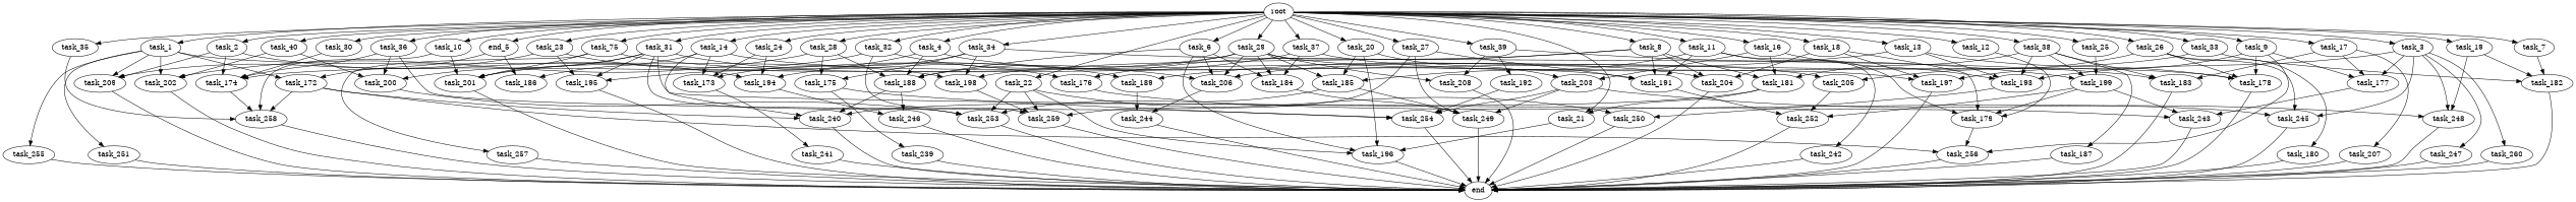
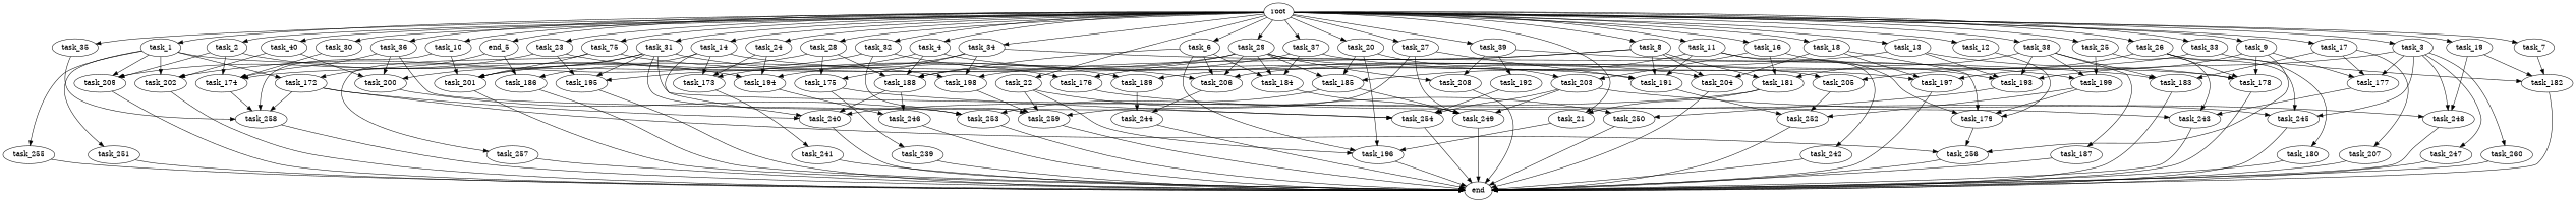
  digraph {
    task_12
    task_179
    task_256
    task_199
    task_252
    end
    task_36
    task_254
    task_200
    task_174
    task_253
    task_258
    task_19
    task_182
    task_248
    task_249
    task_196
    root
    task_10
    task_18
    task_1
    task_4
    task_33
    n24 [label=task_75]
    n25 [label=end_5]
    task_22
    task_14
    task_21
    task_38
    task_16
    task_7
    task_24
    task_27
    task_26
    task_30
    task_39
    task_17
    task_31
    task_2
    task_35
    task_3
    task_40
    task_8
    task_25
    task_28
    task_23
    task_6
    task_32
    task_20
    task_9
    task_37
    task_34
    task_29
    task_13
    task_11
    task_201
    task_197
    task_204
    task_209
    task_172
    task_255
    task_198
    task_202
    task_251
    task_205
    task_188
    task_195
    task_206
    task_257
    task_191
    task_186
    task_259
    task_250
    task_173
    task_240
    task_183
    task_181
    task_193
    task_187
    task_203
    task_194
    task_245
    task_180
    task_178
    task_192
    task_208
    task_177
    task_207
    task_189
    task_243
    task_260
    task_247
    task_176
    task_175
    task_184
    task_185
    task_242
    task_244
    task_246
    task_241
    task_239
    task_12 -> task_179
    task_179 -> task_256
    task_256 -> end
    task_199 -> task_179
    task_199 -> task_252
    task_252 -> end
    task_36 -> task_254
    task_36 -> task_200
    task_36 -> task_174
    task_254 -> end
    task_200 -> task_253
    task_174 -> task_258
    task_253 -> end
    task_258 -> end
    task_19 -> task_182
    task_19 -> task_248
    task_182 -> end
    task_248 -> end
    task_249 -> end
    task_196 -> end
    root -> task_12
    root -> task_36
    root -> task_19
    root -> task_10
    root -> task_18
    root -> task_1
    root -> task_4
    root -> task_33
    root -> n24
    root -> n25
    root -> task_22
    root -> task_14
    root -> task_21
    root -> task_38
    root -> task_16
    root -> task_7
    root -> task_24
    root -> task_27
    root -> task_26
    root -> task_30
    root -> task_39
    root -> task_17
    root -> task_31
    root -> task_2
    root -> task_35
    root -> task_3
    root -> task_40
    root -> task_8
    root -> task_25
    root -> task_28
    root -> task_23
    root -> task_6
    root -> task_32
    root -> task_20
    root -> task_9
    root -> task_37
    root -> task_34
    root -> task_29
    root -> task_13
    root -> task_11
    task_10 -> task_258
    task_10 -> task_201
    task_18 -> task_179
    task_18 -> task_197
    task_18 -> task_204
    task_1 -> task_209
    task_1 -> task_172
    task_1 -> task_255
    task_1 -> task_198
    task_1 -> task_202
    task_1 -> task_251
    task_4 -> task_205
    task_4 -> task_188
    task_4 -> task_195
    task_33 -> task_182
    task_33 -> task_206
    n24 -> task_201
    n24 -> task_257
    n24 -> task_191
    n25 -> task_172
    n25 -> task_186
-   task_22 -> task_253
    task_22 -> task_196
    task_22 -> task_259
    task_22 -> task_250
    task_14 -> task_204
    task_14 -> task_186
    task_14 -> task_173
    task_14 -> task_240
    task_21 -> task_196
    task_38 -> task_199
    task_38 -> task_183
    task_38 -> task_181
    task_38 -> task_193
    task_38 -> task_187
    task_16 -> task_181
    task_16 -> task_193
    task_16 -> task_203
    task_7 -> task_182
    task_24 -> task_173
    task_24 -> task_194
    task_27 -> task_249
    task_27 -> task_191
    task_27 -> task_259
    task_26 -> task_205
    task_26 -> task_245
    task_26 -> task_180
    task_26 -> task_178
    task_30 -> task_174
    task_39 -> task_199
    task_39 -> task_192
    task_39 -> task_208
    task_17 -> task_183
    task_17 -> task_177
    task_17 -> task_207
    task_31 -> task_200
    task_31 -> task_253
    task_31 -> task_201
    task_31 -> task_195
    task_31 -> task_189
    task_31 -> task_243
    task_2 -> task_174
    task_2 -> task_209
    task_2 -> task_194
    task_35 -> task_258
    task_3 -> task_248
    task_3 -> task_193
    task_3 -> task_245
    task_3 -> task_177
    task_3 -> task_260
    task_3 -> task_247
    task_40 -> task_200
    task_40 -> task_202
    task_8 -> task_204
    task_8 -> task_198
    task_8 -> task_191
    task_8 -> task_181
    task_8 -> task_176
    task_25 -> task_199
-   task_199 -> task_243
+   task_25 -> task_243
    task_28 -> task_202
    task_28 -> task_188
    task_28 -> task_175
    task_23 -> task_209
    task_23 -> task_195
    task_23 -> task_176
    task_6 -> task_196
    task_6 -> task_188
    task_6 -> task_206
    task_6 -> task_184
    task_32 -> task_201
    task_32 -> task_206
    task_32 -> task_259
    task_20 -> task_196
    task_20 -> task_203
    task_20 -> task_185
    task_9 -> task_256
    task_9 -> task_197
    task_9 -> task_178
    task_9 -> task_177
    task_37 -> task_194
    task_37 -> task_178
    task_37 -> task_184
    task_34 -> task_198
    task_34 -> task_173
    task_34 -> task_183
    task_34 -> task_175
    task_29 -> task_174
    task_29 -> task_197
    task_29 -> task_188
    task_29 -> task_206
    task_29 -> task_208
    task_29 -> task_184
    task_29 -> task_185
    task_13 -> task_193
    task_13 -> task_178
    task_13 -> task_189
    task_11 -> task_179
    task_11 -> task_191
    task_11 -> task_185
    task_11 -> task_242
    task_201 -> end
    task_197 -> end
    task_204 -> end
    task_209 -> end
    task_172 -> task_256
    task_172 -> task_258
    task_172 -> task_240
    task_255 -> end
    task_198 -> task_259
    task_202 -> end
    task_251 -> end
    task_205 -> task_252
    task_188 -> task_240
    task_188 -> task_246
    task_195 -> end
    task_206 -> task_244
    task_257 -> end
    task_191 -> task_252
+   task_186 -> end
    task_259 -> end
    task_250 -> end
    task_173 -> task_241
    task_240 -> end
    task_183 -> end
    task_181 -> task_21
    task_181 -> task_240
    task_193 -> task_250
    task_187 -> end
    task_203 -> task_254
    task_203 -> task_248
    task_203 -> task_249
    task_194 -> task_246
    task_245 -> end
    task_180 -> end
    task_178 -> end
    task_192 -> task_254
    task_208 -> end
    task_177 -> task_243
    task_207 -> end
    task_189 -> task_244
    task_243 -> end
    task_260 -> end
    task_247 -> end
    task_176 -> task_245
    task_175 -> task_254
    task_175 -> task_239
    task_184 -> task_249
    task_185 -> task_253
    task_185 -> task_249
    task_242 -> end
    task_244 -> end
    task_246 -> end
    task_241 -> end
    task_239 -> end
  }
